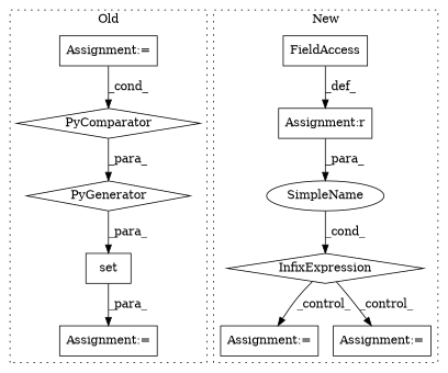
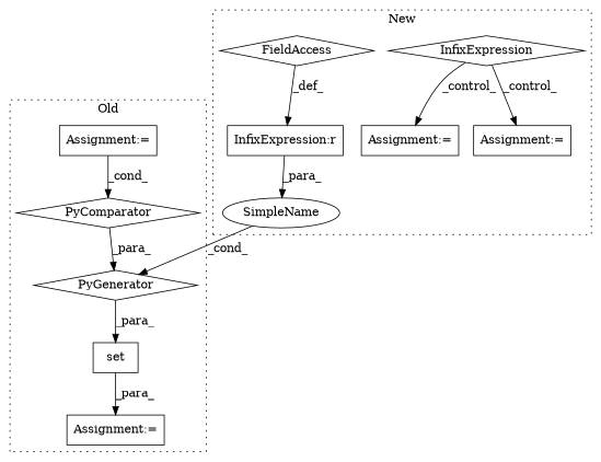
  digraph {
    node [a=7 l=1 shape=box]
    n1 [a=32 l="13,-3" label=set s="1557,1669"]
    n2 [label="Assignment:=" s=1556]
    n3 [label="Assignment:=" s=1227]
    n4 [a=107 l=99 label=PyGenerator s=1570 shape=diamond]
    n5 [a=113 l=22 label=PyComparator s=1641 shape=diamond]
    n6 [a=25 l="4,2" label=InfixExpression s="18773,18799" shape=diamond]
    n7 [label="Assignment:=" s=18852]
    n8 [a=42 label=SimpleName shape=ellipse l=""]
-   n9 [a=27 l=4 label="Assignment:r" s=18785]
-   n10 [a=22 l=8 label=FieldAccess s=18777]
+   n9 [a=27 l=4 label="InfixExpression:r" s=18785]
+   n10 [a=22 l=8 label=FieldAccess s=18777 shape=diamond]
    n11 [label="Assignment:=" s=18810]
    subgraph cluster_1 {
      label=Old
      style=dotted
      n1
      n2
      n3
      n4
      n5
    }
    subgraph cluster_2 {
      label=New
      style=dotted
      n6
      n7
      n8
      n9
      n10
      n11
    }
    n1 -> n2 [label=_para_]
    n3 -> n5 [label=_cond_]
    n4 -> n1 [label=_para_]
    n5 -> n4 [label=_para_]
    n6 -> n7 [label=_control_]
    n6 -> n11 [label=_control_]
-   n8 -> n6 [label=_cond_]
+   n8 -> n4 [label=_cond_]
    n9 -> n8 [label=_para_]
    n10 -> n9 [label=_def_]
  }
